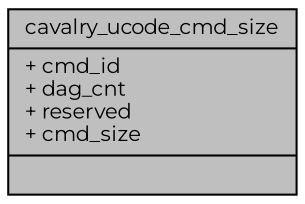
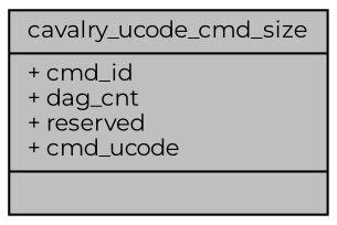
  digraph {
    fontname=Montserrat
-   n1 [color=black fillcolor=grey75 fontcolor=black fontname=Montserrat fontsize=10 height=0.2 label="{cavalry_ucode_cmd_size\n|+ cmd_id\l+ dag_cnt\l+ reserved\l+ cmd_size\l|}" shape=record style=filled width=0.4]
+   n1 [color=black fillcolor=grey75 fontcolor=black fontname=Montserrat fontsize=10 height=0.2 label="{cavalry_ucode_cmd_size\n|+ cmd_id\l+ dag_cnt\l+ reserved\l+ cmd_ucode\l|}" shape=record style=filled width=0.4]
  }
